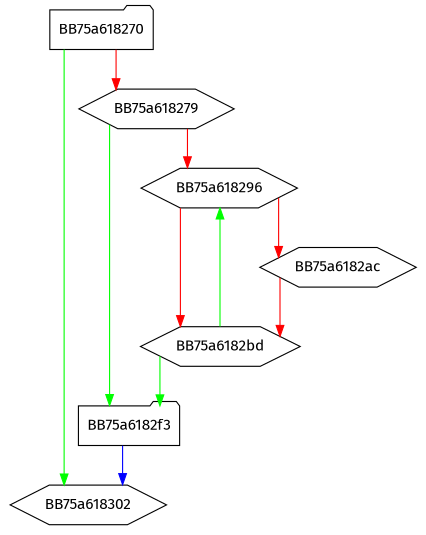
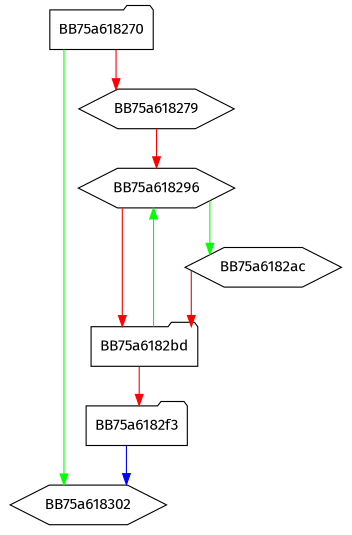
  digraph {
    fontname="Fira Sans"
    splines=ortho
    node [fontname="Fira Sans" shape=hexagon]
    edge [color=red fontname="Fira Sans"]
    BB75a618270 [shape=folder]
    BB75a618302
    BB75a618279
    BB75a6182f3 [shape=folder]
    BB75a618296
-   BB75a6182bd
+   BB75a6182bd [shape=folder]
    BB75a6182ac
    BB75a618270 -> BB75a618302 [color=green]
    BB75a618270 -> BB75a618279
-   BB75a618279 -> BB75a6182f3 [color=green]
    BB75a618279 -> BB75a618296
    BB75a6182f3 -> BB75a618302 [color=blue]
    BB75a618296 -> BB75a6182bd
-   BB75a618296 -> BB75a6182ac
-   BB75a6182bd -> BB75a6182f3 [color=green]
+   BB75a618296 -> BB75a6182ac [color=green]
+   BB75a6182bd -> BB75a6182f3
    BB75a6182bd -> BB75a618296 [color=green]
    BB75a6182ac -> BB75a6182bd
  }
